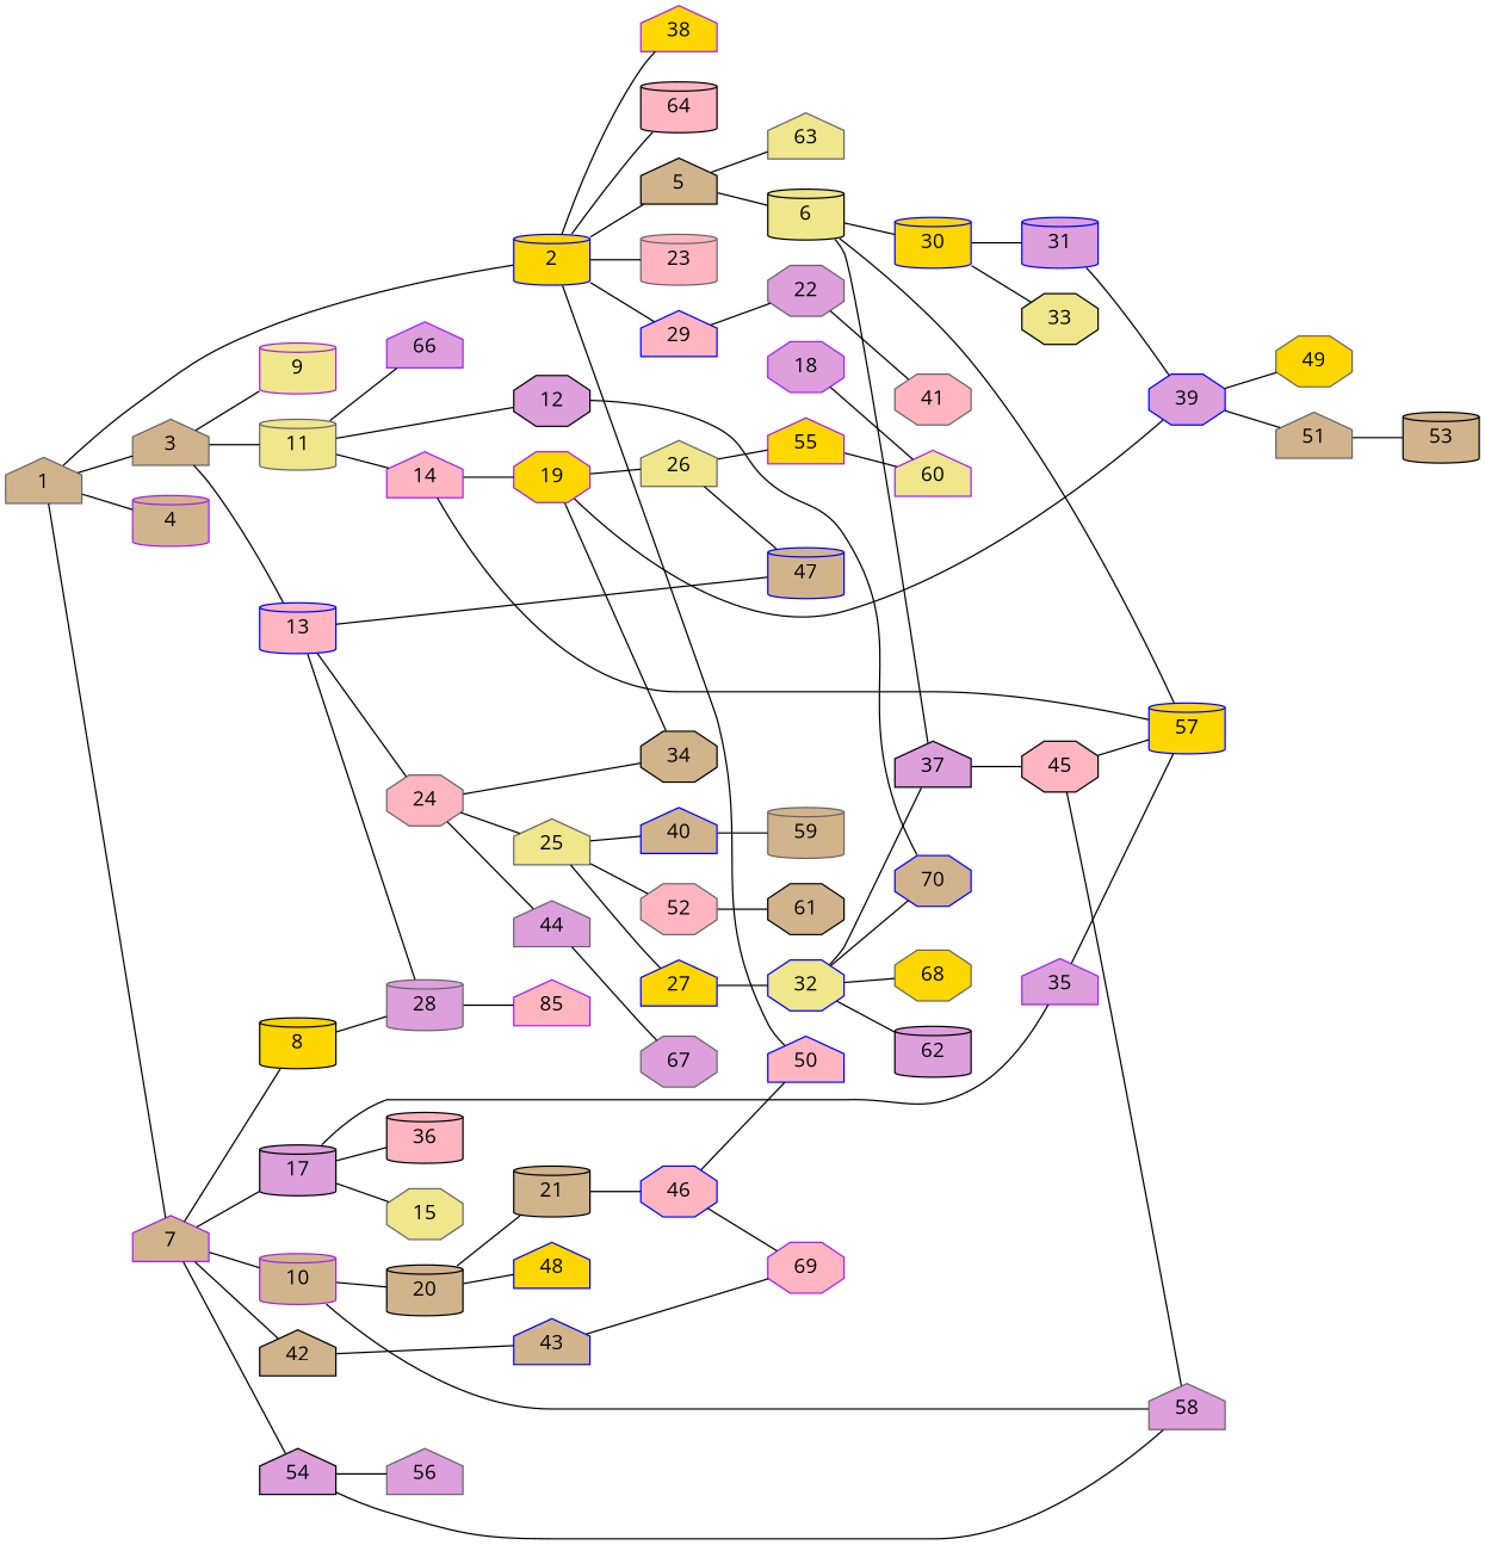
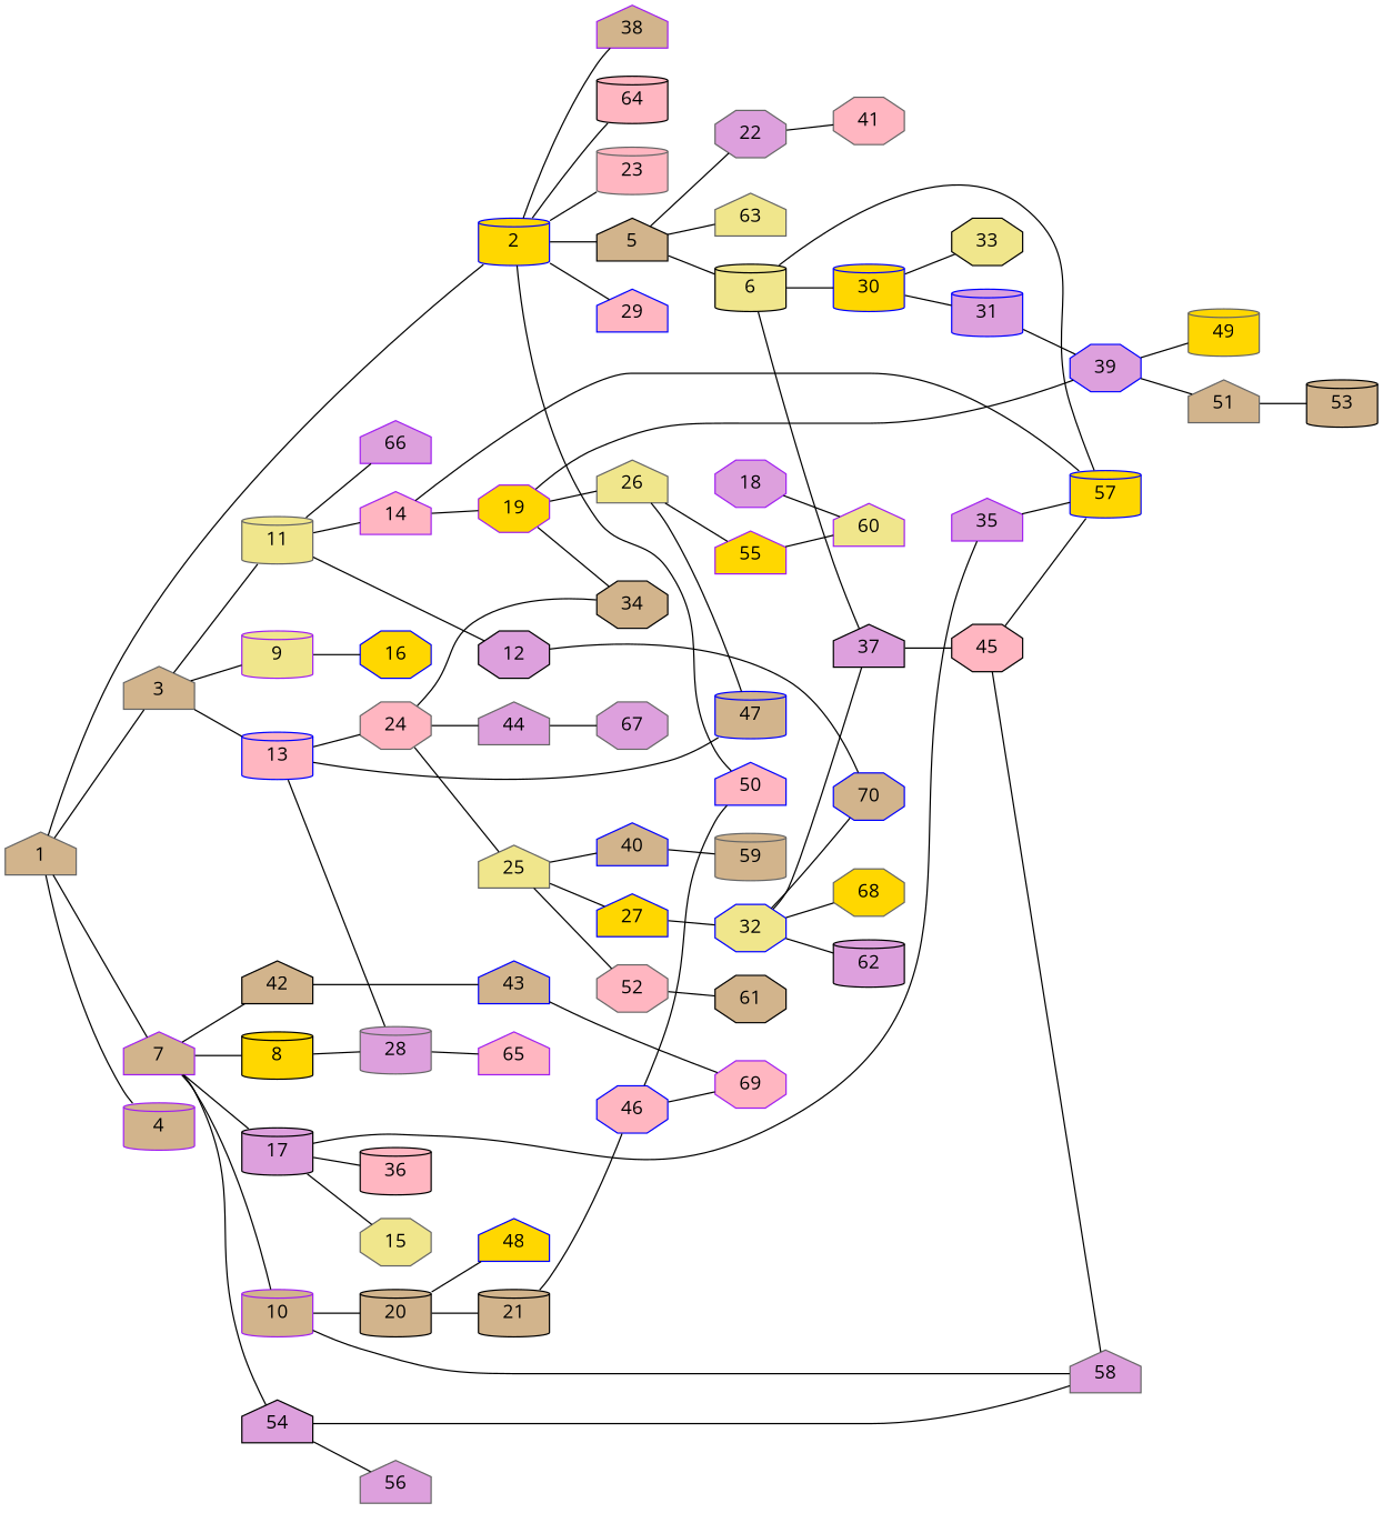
  graph {
    fontname="Open Sans"
    rankdir=LR
    node [color=gray40 fillcolor=tan fontname="Open Sans" shape=house style=filled]
    edge [fontname="Open Sans"]
    2 [color=blue fillcolor=gold shape=cylinder]
    1
    3
    4 [color=purple shape=cylinder]
    7 [color=purple]
    5 [color=black]
    23 [fillcolor=lightpink shape=cylinder]
    29 [color=blue fillcolor=lightpink]
-   38 [color=purple fillcolor=gold]
+   38 [color=purple]
    50 [color=blue fillcolor=lightpink]
    64 [color=black fillcolor=lightpink shape=cylinder]
    9 [color=purple fillcolor=khaki shape=cylinder]
    11 [fillcolor=khaki shape=cylinder]
    13 [color=blue fillcolor=lightpink shape=cylinder]
    8 [color=black fillcolor=gold shape=cylinder]
    10 [color=purple shape=cylinder]
    17 [color=black fillcolor=plum shape=cylinder]
    42 [color=black]
    54 [color=black fillcolor=plum]
    18 [color=purple fillcolor=plum shape=octagon]
    60 [color=purple fillcolor=khaki]
    6 [color=black fillcolor=khaki shape=cylinder]
    22 [fillcolor=plum shape=octagon]
    63 [fillcolor=khaki]
+   16 [color=blue fillcolor=gold shape=octagon]
    12 [color=black fillcolor=plum shape=octagon]
    14 [color=purple fillcolor=lightpink]
    66 [color=purple fillcolor=plum]
    28 [fillcolor=plum shape=cylinder]
    24 [fillcolor=lightpink shape=octagon]
    47 [color=blue shape=cylinder]
    20 [color=black shape=cylinder]
    58 [fillcolor=plum]
    15 [fillcolor=khaki shape=octagon]
    35 [color=purple fillcolor=plum]
    36 [color=black fillcolor=lightpink shape=cylinder]
    43 [color=blue]
    56 [fillcolor=plum]
    30 [color=blue fillcolor=gold shape=cylinder]
    37 [color=black fillcolor=plum]
    57 [color=blue fillcolor=gold shape=cylinder]
    41 [fillcolor=lightpink shape=octagon]
    70 [color=blue shape=octagon]
    19 [color=purple fillcolor=gold shape=octagon]
-   65 [color=purple fillcolor=lightpink label=85]
+   65 [color=purple fillcolor=lightpink]
    34 [color=black shape=octagon]
    25 [fillcolor=khaki]
    44 [fillcolor=plum]
    31 [color=blue fillcolor=plum shape=cylinder]
    33 [color=black fillcolor=khaki shape=octagon]
    45 [color=black fillcolor=lightpink shape=octagon]
    39 [color=blue fillcolor=plum shape=octagon]
    21 [color=black shape=cylinder]
    48 [color=blue fillcolor=gold]
    69 [color=purple fillcolor=lightpink shape=octagon]
    46 [color=blue fillcolor=lightpink shape=octagon]
    26 [fillcolor=khaki]
    27 [color=blue fillcolor=gold]
    40 [color=blue]
    52 [fillcolor=lightpink shape=octagon]
    67 [fillcolor=plum shape=octagon]
    55 [color=purple fillcolor=gold]
-   49 [fillcolor=gold shape=octagon]
+   49 [fillcolor=gold shape=cylinder]
    51
    53 [color=black shape=cylinder]
    32 [color=blue fillcolor=khaki shape=octagon]
    59 [shape=cylinder]
    61 [color=black shape=octagon]
    62 [color=black fillcolor=plum shape=cylinder]
    68 [fillcolor=gold shape=octagon]
    2 -- 5
    2 -- 23
    2 -- 29
    2 -- 38
    2 -- 50
    2 -- 64
    1 -- 2
    1 -- 3
    1 -- 4
    1 -- 7
    3 -- 9
    3 -- 11
    3 -- 13
    7 -- 8
    7 -- 10
    7 -- 17
    7 -- 42
    7 -- 54
    5 -- 6
-   29 -- 22
+   5 -- 22
    5 -- 63
+   9 -- 16
    11 -- 12
    11 -- 14
    11 -- 66
    13 -- 28
    13 -- 24
    13 -- 47
    8 -- 28
    10 -- 20
    10 -- 58
    17 -- 15
    17 -- 35
    17 -- 36
    42 -- 43
    54 -- 58
    54 -- 56
    18 -- 60
    6 -- 30
    6 -- 37
    6 -- 57
    22 -- 41
    12 -- 70
    14 -- 57
    14 -- 19
    28 -- 65
    24 -- 34
    24 -- 25
    24 -- 44
    20 -- 21
    20 -- 48
    35 -- 57
    43 -- 69
    30 -- 31
    30 -- 33
    37 -- 45
    19 -- 34
    19 -- 39
    19 -- 26
    25 -- 27
    25 -- 40
    25 -- 52
    44 -- 67
    31 -- 39
    45 -- 58
    45 -- 57
    39 -- 49
    39 -- 51
    21 -- 46
    46 -- 50
    46 -- 69
    26 -- 47
    26 -- 55
    27 -- 32
    40 -- 59
    52 -- 61
    55 -- 60
    51 -- 53
    32 -- 37
    32 -- 70
    32 -- 62
    32 -- 68
  }
